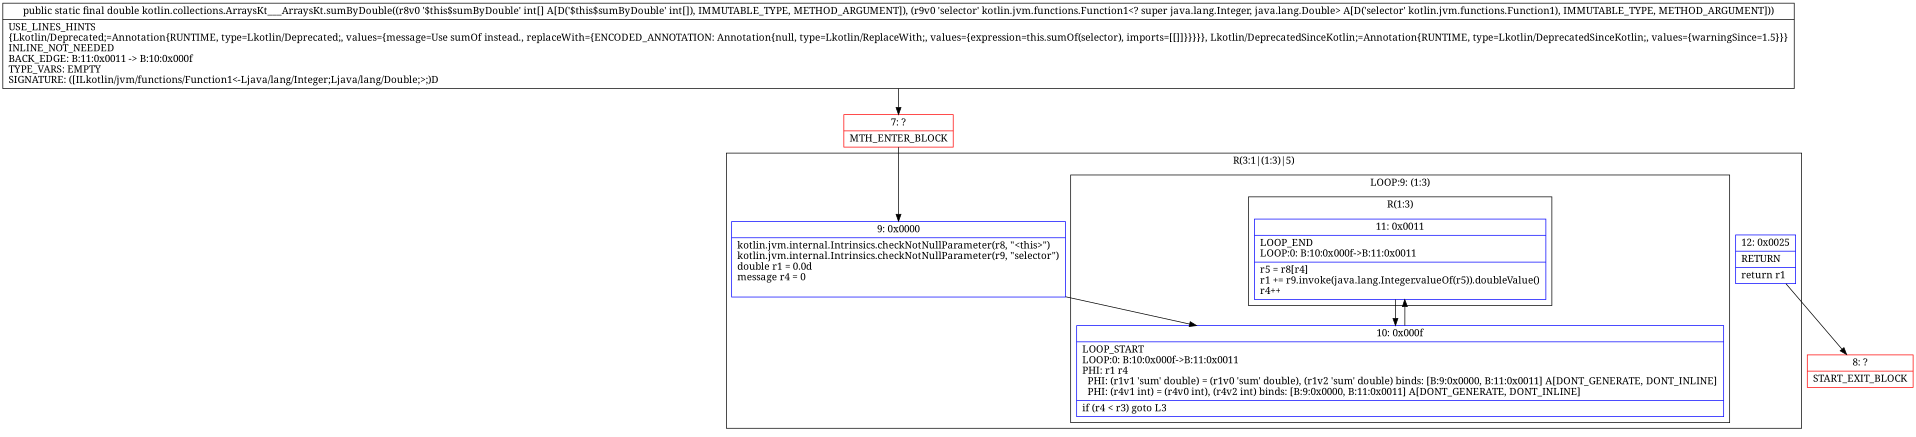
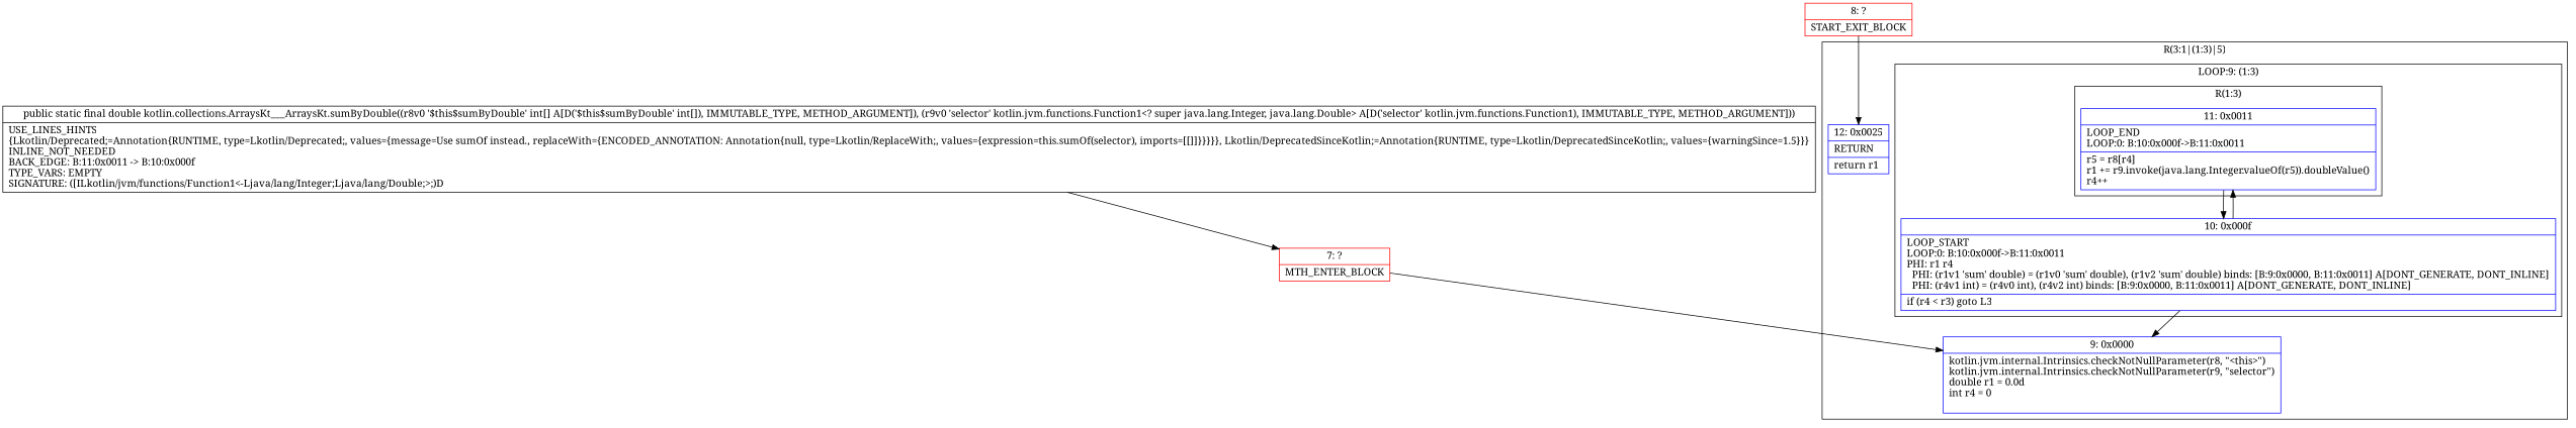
  digraph {
    fontname="Noto Serif"
    node [color=blue fontname="Noto Serif" shape=record]
    edge [fontname="Noto Serif"]
    n1 [label="{11\:\ 0x0011|LOOP_END\lLOOP:0: B:10:0x000f\-\>B:11:0x0011\l|r5 = r8[r4]\lr1 += r9.invoke(java.lang.Integer.valueOf(r5)).doubleValue()\lr4++\l}"]
    n2 [label="{10\:\ 0x000f|LOOP_START\lLOOP:0: B:10:0x000f\-\>B:11:0x0011\lPHI: r1 r4 \l  PHI: (r1v1 'sum' double) = (r1v0 'sum' double), (r1v2 'sum' double) binds: [B:9:0x0000, B:11:0x0011] A[DONT_GENERATE, DONT_INLINE]\l  PHI: (r4v1 int) = (r4v0 int), (r4v2 int) binds: [B:9:0x0000, B:11:0x0011] A[DONT_GENERATE, DONT_INLINE]\l|if (r4 \< r3) goto L3\l}"]
-   n3 [label="{9\:\ 0x0000|kotlin.jvm.internal.Intrinsics.checkNotNullParameter(r8, \"\<this\>\")\lkotlin.jvm.internal.Intrinsics.checkNotNullParameter(r9, \"selector\")\ldouble r1 = 0.0d\lmessage r4 = 0\l\l}"]
+   n3 [label="{9\:\ 0x0000|kotlin.jvm.internal.Intrinsics.checkNotNullParameter(r8, \"\<this\>\")\lkotlin.jvm.internal.Intrinsics.checkNotNullParameter(r9, \"selector\")\ldouble r1 = 0.0d\lint r4 = 0\l\l}"]
    n4 [label="{12\:\ 0x0025|RETURN\l|return r1\l}"]
    n5 [color=red label="{8\:\ ?|START_EXIT_BLOCK\l}"]
    n6 [color=red label="{7\:\ ?|MTH_ENTER_BLOCK\l}"]
    n7 [label="{public static final double kotlin.collections.ArraysKt___ArraysKt.sumByDouble((r8v0 '$this$sumByDouble' int[] A[D('$this$sumByDouble' int[]), IMMUTABLE_TYPE, METHOD_ARGUMENT]), (r9v0 'selector' kotlin.jvm.functions.Function1\<? super java.lang.Integer, java.lang.Double\> A[D('selector' kotlin.jvm.functions.Function1), IMMUTABLE_TYPE, METHOD_ARGUMENT]))  | USE_LINES_HINTS\l\{Lkotlin\/Deprecated;=Annotation\{RUNTIME, type=Lkotlin\/Deprecated;, values=\{message=Use sumOf instead., replaceWith=\{ENCODED_ANNOTATION: Annotation\{null, type=Lkotlin\/ReplaceWith;, values=\{expression=this.sumOf(selector), imports=[[]]\}\}\}\}\}, Lkotlin\/DeprecatedSinceKotlin;=Annotation\{RUNTIME, type=Lkotlin\/DeprecatedSinceKotlin;, values=\{warningSince=1.5\}\}\}\lINLINE_NOT_NEEDED\lBACK_EDGE: B:11:0x0011 \-\> B:10:0x000f\lTYPE_VARS: EMPTY\lSIGNATURE: ([ILkotlin\/jvm\/functions\/Function1\<\-Ljava\/lang\/Integer;Ljava\/lang\/Double;\>;)D\l}" color=""]
    subgraph cluster_1 {
      label="R(3:1|(1:3)|5)"
      n3
      n4
      subgraph cluster_2 {
        label="LOOP:9: (1:3)"
        n2
        subgraph cluster_3 {
          label="R(1:3)"
          n1
        }
      }
    }
    n1 -> n2
    n2 -> n1
-   n3 -> n2
-   n4 -> n5
+   n2 -> n3
+   n5 -> n4
    n6 -> n3
    n7 -> n6
  }
